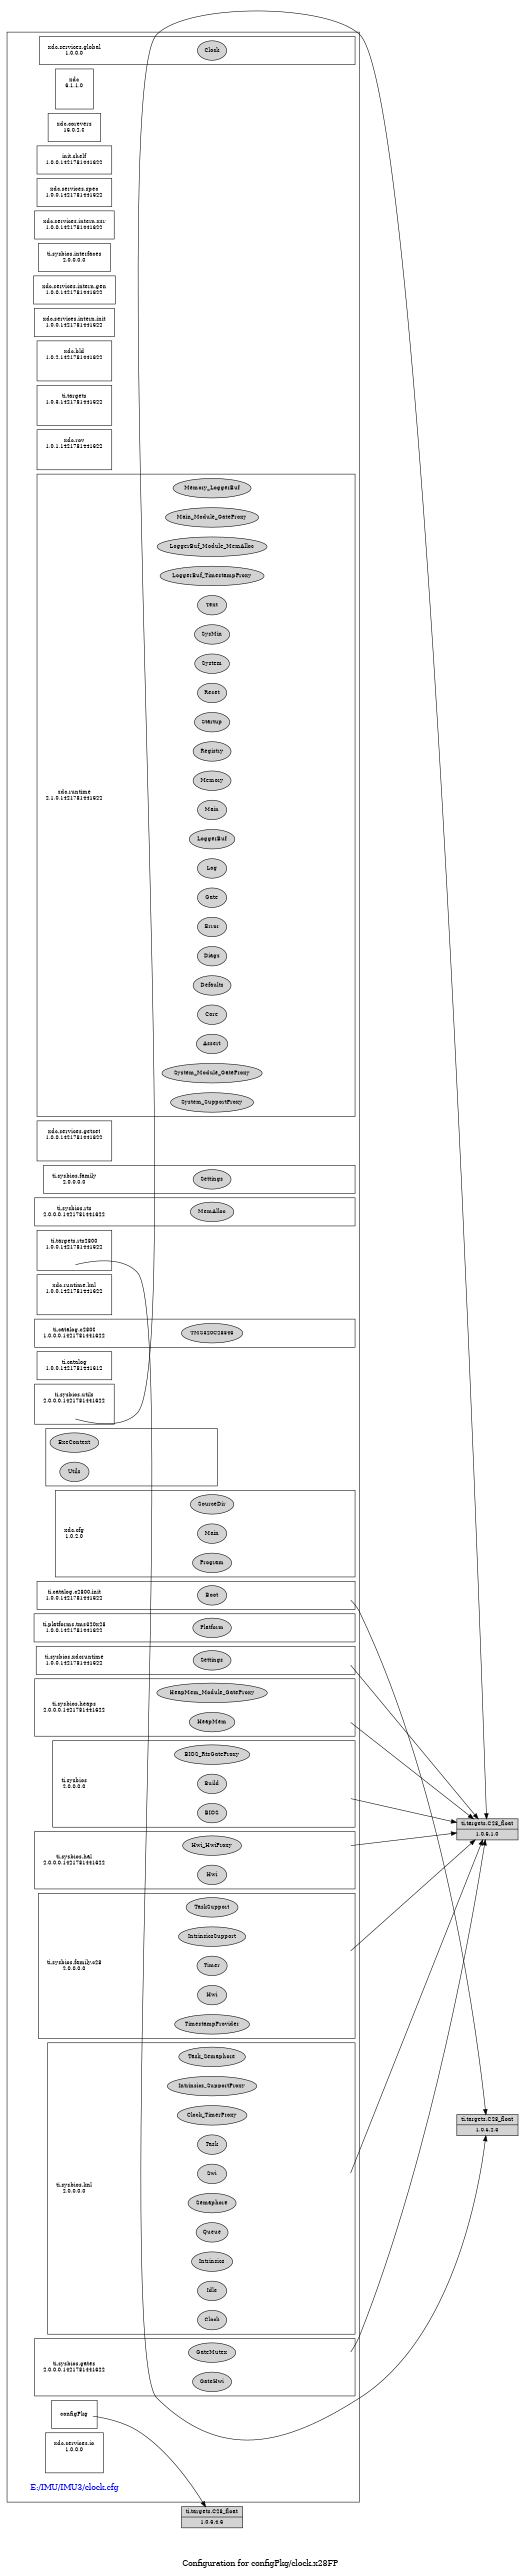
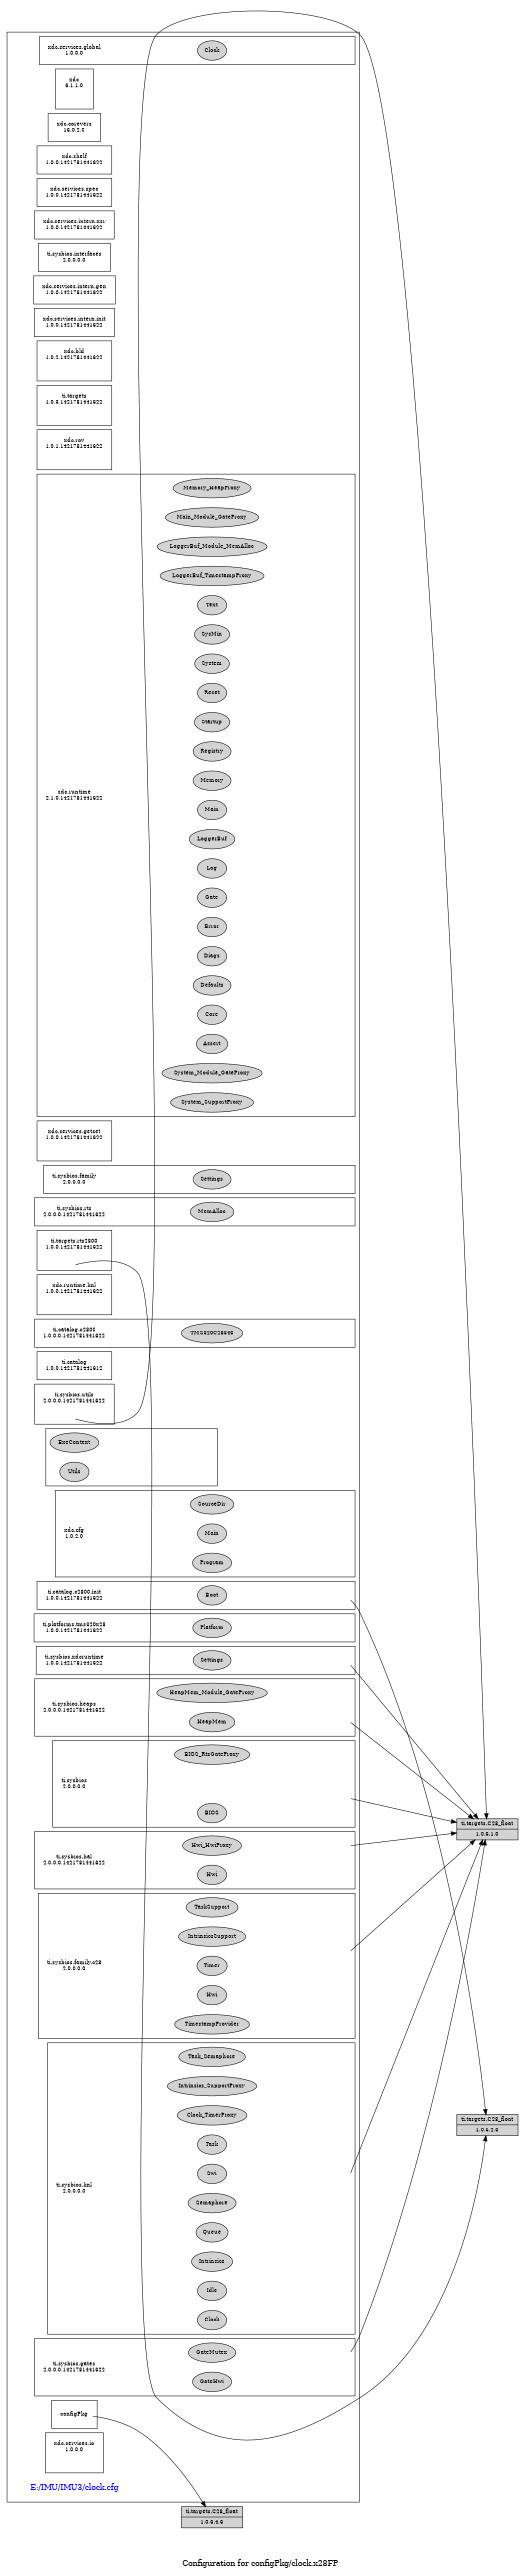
  digraph {
    compound=true
    concentrate=true
    label="\nConfiguration for configPkg/clock.x28FP"
    rankdir=LR
    ranksep=".50 equally"
    node [font=Helvetica fontcolor=black fontsize=10 style=filled]
    edge [style=invis]
    n1 [color=white label="xdc.services.global\n1,0,0,0" shape=box style=""]
    n2 [fillcolor=lightgray label=Clock]
    xdc_services_global__bot [shape=point style=invis]
    n4 [color=white label="xdc\n6,1,1,0" shape=box style=""]
    xdc__bot [shape=point style=invis]
    n6 [color=white label="xdc.corevers\n16,0,2,0" shape=box style=""]
-   n7 [color=white label="init.shelf\n1,0,0,1421781441622" shape=box style=""]
+   n7 [color=white label="xdc.shelf\n1,0,0,1421781441622" shape=box style=""]
    n8 [color=white label="xdc.services.spec\n1,0,0,1421781441622" shape=box style=""]
    n9 [color=white label="xdc.services.intern.xsr\n1,0,0,1421781441622" shape=box style=""]
    n10 [color=white label="ti.sysbios.interfaces\n2,0,0,0,0" shape=box style=""]
    n11 [color=white label="xdc.services.intern.gen\n1,0,0,1421781441622" shape=box style=""]
    n12 [color=white label="xdc.services.intern.init\n1,0,0,1421781441622" shape=box style=""]
    n13 [color=white label="xdc.bld\n1,0,2,1421781441622" shape=box style=""]
    xdc_bld__bot [shape=point style=invis]
    n15 [color=white label="ti.targets\n1,0,3,1421781441622" shape=box style=""]
    ti_targets__bot [shape=point style=invis]
    n17 [color=white label="xdc.rov\n1,0,1,1421781441622" shape=box style=""]
    xdc_rov__bot [shape=point style=invis]
    n19 [color=white label="xdc.runtime\n2,1,0,1421781441622" shape=box style=""]
    n20 [fillcolor=lightgray label=Assert]
    n21 [fillcolor=lightgray label=Core]
    n22 [fillcolor=lightgray label=Defaults]
    n23 [fillcolor=lightgray label=Diags]
    n24 [fillcolor=lightgray label=Error]
    n25 [fillcolor=lightgray label=Gate]
    n26 [fillcolor=lightgray label=Log]
    n27 [fillcolor=lightgray label=LoggerBuf]
    n28 [fillcolor=lightgray label=Main]
    n29 [fillcolor=lightgray label=Memory]
    n30 [fillcolor=lightgray label=Registry]
    n31 [fillcolor=lightgray label=Startup]
    n32 [fillcolor=lightgray label=Reset]
    n33 [fillcolor=lightgray label=System]
    n34 [fillcolor=lightgray label=SysMin]
    n35 [fillcolor=lightgray label=Text]
    n36 [fillcolor=lightgray label=LoggerBuf_TimestampProxy]
    n37 [fillcolor=lightgray label=LoggerBuf_Module_MemAlloc]
    n38 [fillcolor=lightgray label=Main_Module_GateProxy]
-   n39 [fillcolor=lightgray label=Memory_LoggerBuf]
+   n39 [fillcolor=lightgray label=Memory_HeapProxy]
    n40 [fillcolor=lightgray label=System_SupportProxy]
    n41 [fillcolor=lightgray label=System_Module_GateProxy]
    xdc_runtime__bot [shape=point style=invis]
    n43 [color=white label="xdc.services.getset\n1,0,0,1421781441622" shape=box style=""]
    xdc_services_getset__bot [shape=point style=invis]
    n45 [color=white label="ti.targets.rts2800\n1,0,0,1421781441622" shape=box style=""]
    ti_targets_rts2800__bot [shape=point style=invis]
    n47 [color=white label="ti.sysbios.family\n2,0,0,0,0" shape=box style=""]
    n48 [fillcolor=lightgray label=Settings]
    ti_sysbios_family__bot [shape=point style=invis]
    n50 [color=white label="ti.sysbios.rts\n2,0,0,0,1421781441622" shape=box style=""]
    n51 [fillcolor=lightgray label=MemAlloc]
    ti_sysbios_rts__bot [shape=point style=invis]
    n53 [color=white label="xdc.runtime.knl\n1,0,0,1421781441622" shape=box style=""]
    xdc_runtime_knl__bot [shape=point style=invis]
    n55 [color=white label="ti.catalog.c2800\n1,0,0,0,1421781441622" shape=box style=""]
    n56 [fillcolor=lightgray label=TMS320C28346]
    ti_catalog_c2800__bot [shape=point style=invis]
    n58 [color=white label="ti.catalog\n1,0,0,1421781441612" shape=box style=""]
    n59 [fillcolor=lightgray label=ExeContext]
    n60 [fillcolor=lightgray label=Utils]
    xdc_platform__bot [shape=point style=invis]
    n62 [color=white label="xdc.cfg\n1,0,2,0" shape=box style=""]
    n63 [fillcolor=lightgray label=Program]
    n64 [fillcolor=lightgray label=Main]
    n65 [fillcolor=lightgray label=SourceDir]
    xdc_cfg__bot [shape=point style=invis]
    n67 [color=white label="ti.catalog.c2800.init\n1,0,0,1421781441622" shape=box style=""]
    n68 [fillcolor=lightgray label=Boot]
    ti_catalog_c2800_init__bot [shape=point style=invis]
    n70 [color=white label="ti.platforms.tms320x28\n1,0,0,1421781441622" shape=box style=""]
    n71 [fillcolor=lightgray label=Platform]
    ti_platforms_tms320x28__bot [shape=point style=invis]
    n73 [color=white label="ti.sysbios\n2,0,0,0,0" shape=box style=""]
    n74 [fillcolor=lightgray label=BIOS]
-   n75 [fillcolor=lightgray label=Build]
    n76 [fillcolor=lightgray label=BIOS_RtsGateProxy]
    ti_sysbios__bot [shape=point style=invis]
    n78 [color=white label="ti.sysbios.hal\n2,0,0,0,1421781441622" shape=box style=""]
    n79 [fillcolor=lightgray label=Hwi]
    n80 [fillcolor=lightgray label=Hwi_HwiProxy]
    ti_sysbios_hal__bot [shape=point style=invis]
    n82 [color=white label="ti.sysbios.family.c28\n2,0,0,0,0" shape=box style=""]
    n83 [fillcolor=lightgray label=TimestampProvider]
    n84 [fillcolor=lightgray label=Hwi]
    n85 [fillcolor=lightgray label=Timer]
    n86 [fillcolor=lightgray label=IntrinsicsSupport]
    n87 [fillcolor=lightgray label=TaskSupport]
    ti_sysbios_family_c28__bot [shape=point style=invis]
    n89 [color=white label="ti.sysbios.knl\n2,0,0,0,0" shape=box style=""]
    n90 [fillcolor=lightgray label=Clock]
    n91 [fillcolor=lightgray label=Idle]
    n92 [fillcolor=lightgray label=Intrinsics]
    n93 [fillcolor=lightgray label=Queue]
    n94 [fillcolor=lightgray label=Semaphore]
    n95 [fillcolor=lightgray label=Swi]
    n96 [fillcolor=lightgray label=Task]
    n97 [fillcolor=lightgray label=Clock_TimerProxy]
    n98 [fillcolor=lightgray label=Intrinsics_SupportProxy]
    n99 [fillcolor=lightgray label=Task_Semaphore]
    ti_sysbios_knl__bot [shape=point style=invis]
    n101 [color=white label="ti.sysbios.gates\n2,0,0,0,1421781441622" shape=box style=""]
    n102 [fillcolor=lightgray label=GateHwi]
    n103 [fillcolor=lightgray label=GateMutex]
    ti_sysbios_gates__bot [shape=point style=invis]
    n105 [color=white label="ti.sysbios.xdcruntime\n1,0,0,1421781441622" shape=box style=""]
    n106 [fillcolor=lightgray label=Settings]
    ti_sysbios_xdcruntime__bot [shape=point style=invis]
    n108 [color=white label="ti.sysbios.heaps\n2,0,0,0,1421781441622" shape=box style=""]
    n109 [fillcolor=lightgray label=HeapMem]
    n110 [fillcolor=lightgray label=HeapMem_Module_GateProxy]
    ti_sysbios_heaps__bot [shape=point style=invis]
    n112 [color=white label="ti.sysbios.utils\n2,0,0,0,1421781441622" shape=box style=""]
    ti_sysbios_utils__bot [shape=point style=invis]
    n114 [color=white label="configPkg\n" shape=box style=""]
    n115 [color=white label="xdc.services.io\n1,0,0,0" shape=box style=""]
    xdc_services_io__bot [shape=point style=invis]
    n117 [color=white fontcolor=blue fontsize=14 label="E:/IMU/IMU3/clock.cfg" style=""]
    n118 [fillcolor=lightgrey label="ti.targets.C28_float|1,0,5.2,3" shape=record]
    n119 [fillcolor=lightgrey label="ti.targets.C28_float|1,0,6.1,0" shape=record]
    n120 [fillcolor=lightgrey label="ti.targets.C28_float|1,0,6.4,6" shape=record]
    subgraph cluster_1 {
      label=""
      n117
      subgraph cluster_2 {
        label=""
        n1
        n2
        xdc_services_global__bot
      }
      subgraph cluster_3 {
        label=""
        n4
        xdc__bot
      }
      subgraph cluster_4 {
        label=""
        n6
      }
      subgraph cluster_5 {
        label=""
        n7
      }
      subgraph cluster_6 {
        label=""
        n8
      }
      subgraph cluster_7 {
        label=""
        n9
      }
      subgraph cluster_8 {
        label=""
        n10
      }
      subgraph cluster_9 {
        label=""
        n11
      }
      subgraph cluster_10 {
        label=""
        n12
      }
      subgraph cluster_11 {
        label=""
        n13
        xdc_bld__bot
      }
      subgraph cluster_12 {
        label=""
        n15
        ti_targets__bot
      }
      subgraph cluster_13 {
        label=""
        n17
        xdc_rov__bot
      }
      subgraph cluster_14 {
        label=""
        n19
        n20
        n21
        n22
        n23
        n24
        n25
        n26
        n27
        n28
        n29
        n30
        n31
        n32
        n33
        n34
        n35
        n36
        n37
        n38
        n39
        n40
        n41
        xdc_runtime__bot
      }
      subgraph cluster_15 {
        label=""
        n43
        xdc_services_getset__bot
      }
      subgraph cluster_16 {
        label=""
        n45
        ti_targets_rts2800__bot
      }
      subgraph cluster_17 {
        label=""
        n47
        n48
        ti_sysbios_family__bot
      }
      subgraph cluster_18 {
        label=""
        n50
        n51
        ti_sysbios_rts__bot
      }
      subgraph cluster_19 {
        label=""
        n53
        xdc_runtime_knl__bot
      }
      subgraph cluster_20 {
        label=""
        n55
        n56
        ti_catalog_c2800__bot
      }
      subgraph cluster_21 {
        label=""
        n58
      }
      subgraph cluster_22 {
        label=""
        n59
        n60
        xdc_platform__bot
      }
      subgraph cluster_23 {
        label=""
        n62
        n63
        n64
        n65
        xdc_cfg__bot
      }
      subgraph cluster_24 {
        label=""
        n67
        n68
        ti_catalog_c2800_init__bot
      }
      subgraph cluster_25 {
        label=""
        n70
        n71
        ti_platforms_tms320x28__bot
      }
      subgraph cluster_26 {
        label=""
        n73
        n74
-       n75
        n76
        ti_sysbios__bot
      }
      subgraph cluster_27 {
        label=""
        n78
        n79
        n80
        ti_sysbios_hal__bot
      }
      subgraph cluster_28 {
        label=""
        n82
        n83
        n84
        n85
        n86
        n87
        ti_sysbios_family_c28__bot
      }
      subgraph cluster_29 {
        label=""
        n89
        n90
        n91
        n92
        n93
        n94
        n95
        n96
        n97
        n98
        n99
        ti_sysbios_knl__bot
      }
      subgraph cluster_30 {
        label=""
        n101
        n102
        n103
        ti_sysbios_gates__bot
      }
      subgraph cluster_31 {
        label=""
        n105
        n106
        ti_sysbios_xdcruntime__bot
      }
      subgraph cluster_32 {
        label=""
        n108
        n109
        n110
        ti_sysbios_heaps__bot
      }
      subgraph cluster_33 {
        label=""
        n112
        ti_sysbios_utils__bot
      }
      subgraph cluster_34 {
        label=""
        n114
      }
      subgraph cluster_35 {
        label=""
        n115
        xdc_services_io__bot
      }
    }
    n1 -> n2
    n2 -> xdc_services_global__bot
    n19 -> n20
    n19 -> n21
    n19 -> n22
    n19 -> n23
    n19 -> n24
    n19 -> n25
    n19 -> n26
    n19 -> n27
    n19 -> n28
    n19 -> n29
    n19 -> n30
    n19 -> n31
    n19 -> n32
    n19 -> n33
    n19 -> n34
    n19 -> n35
    n19 -> n36
    n19 -> n37
    n19 -> n38
    n19 -> n39
    n19 -> n40
    n19 -> n41
    n20 -> xdc_runtime__bot
    n21 -> xdc_runtime__bot
    n22 -> xdc_runtime__bot
    n23 -> xdc_runtime__bot
    n24 -> xdc_runtime__bot
    n25 -> xdc_runtime__bot
    n26 -> xdc_runtime__bot
    n27 -> xdc_runtime__bot
    n28 -> xdc_runtime__bot
    n29 -> xdc_runtime__bot
    n30 -> xdc_runtime__bot
    n31 -> xdc_runtime__bot
    n32 -> xdc_runtime__bot
    n33 -> xdc_runtime__bot
    n34 -> xdc_runtime__bot
    n35 -> xdc_runtime__bot
    n36 -> xdc_runtime__bot
    n37 -> xdc_runtime__bot
    n38 -> xdc_runtime__bot
    n39 -> xdc_runtime__bot
    n40 -> xdc_runtime__bot
    n41 -> xdc_runtime__bot
    ti_targets_rts2800__bot -> n118 [style=""]
    n47 -> n48
    n48 -> ti_sysbios_family__bot
    n50 -> n51
    n51 -> ti_sysbios_rts__bot
    n55 -> n56
    n56 -> ti_catalog_c2800__bot
    n59 -> xdc_platform__bot
    n60 -> xdc_platform__bot
    n62 -> n63
    n62 -> n64
    n62 -> n65
    n63 -> xdc_cfg__bot
    n64 -> xdc_cfg__bot
    n65 -> xdc_cfg__bot
    n67 -> n68
    n68 -> ti_catalog_c2800_init__bot
    ti_catalog_c2800_init__bot -> n118 [style=""]
    n70 -> n71
    n71 -> ti_platforms_tms320x28__bot
    n73 -> n74
-   n73 -> n75
    n73 -> n76
    n74 -> ti_sysbios__bot
-   n75 -> ti_sysbios__bot
    n76 -> ti_sysbios__bot
    ti_sysbios__bot -> n119 [style=""]
    n78 -> n79
    n78 -> n80
    n79 -> ti_sysbios_hal__bot
    n80 -> ti_sysbios_hal__bot
    ti_sysbios_hal__bot -> n119 [style=""]
    n82 -> n83
    n82 -> n84
    n82 -> n85
    n82 -> n86
    n82 -> n87
    n83 -> ti_sysbios_family_c28__bot
    n84 -> ti_sysbios_family_c28__bot
    n85 -> ti_sysbios_family_c28__bot
    n86 -> ti_sysbios_family_c28__bot
    n87 -> ti_sysbios_family_c28__bot
    ti_sysbios_family_c28__bot -> n119 [style=""]
    n89 -> n90
    n89 -> n91
    n89 -> n92
    n89 -> n93
    n89 -> n94
    n89 -> n95
    n89 -> n96
    n89 -> n97
    n89 -> n98
    n89 -> n99
    n90 -> ti_sysbios_knl__bot
    n91 -> ti_sysbios_knl__bot
    n92 -> ti_sysbios_knl__bot
    n93 -> ti_sysbios_knl__bot
    n94 -> ti_sysbios_knl__bot
    n95 -> ti_sysbios_knl__bot
    n96 -> ti_sysbios_knl__bot
    n97 -> ti_sysbios_knl__bot
    n98 -> ti_sysbios_knl__bot
    n99 -> ti_sysbios_knl__bot
    ti_sysbios_knl__bot -> n119 [style=""]
    n101 -> n102
    n101 -> n103
    n102 -> ti_sysbios_gates__bot
    n103 -> ti_sysbios_gates__bot
    ti_sysbios_gates__bot -> n119 [style=""]
    n105 -> n106
    n106 -> ti_sysbios_xdcruntime__bot
    ti_sysbios_xdcruntime__bot -> n119 [style=""]
    n108 -> n109
    n108 -> n110
    n109 -> ti_sysbios_heaps__bot
    n110 -> ti_sysbios_heaps__bot
    ti_sysbios_heaps__bot -> n119 [style=""]
    ti_sysbios_utils__bot -> n119 [style=""]
    n114 -> n120 [style=""]
  }
